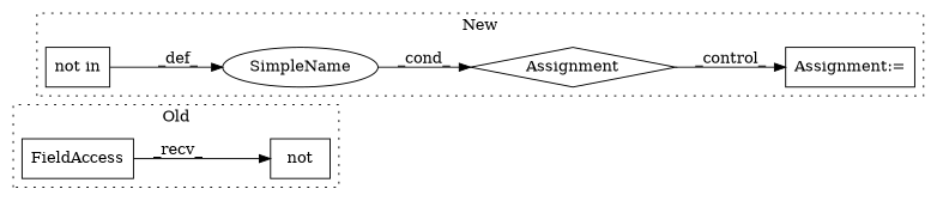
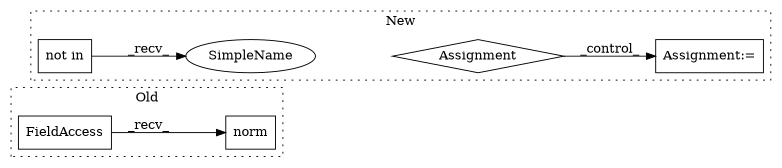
  digraph {
    rankdir=LR
    node [shape=box]
-   n1 [a=32 l="5,1" label=not s="1499,1507"]
+   n1 [a=32 l="5,1" label=norm s="1499,1507"]
    n2 [a=22 l=12 label=FieldAccess s=1486]
    n3 [a=108 l=34 label="not in" s=1357]
    n4 [a=25 l="8,3" label=Assignment s="1349,1391" shape=diamond]
    n5 [a=42 label=SimpleName shape=ellipse]
    n6 [a=7 l=1 label="Assignment:=" s=2312]
    subgraph cluster_1 {
      label=Old
      style=dotted
      n1
      n2
    }
    subgraph cluster_2 {
      label=New
      style=dotted
      n3
      n4
      n5
      n6
    }
    n2 -> n1 [label=_recv_]
-   n3 -> n5 [label=_def_]
+   n3 -> n5 [label=_recv_]
    n4 -> n6 [label=_control_]
-   n5 -> n4 [label=_cond_]
  }
